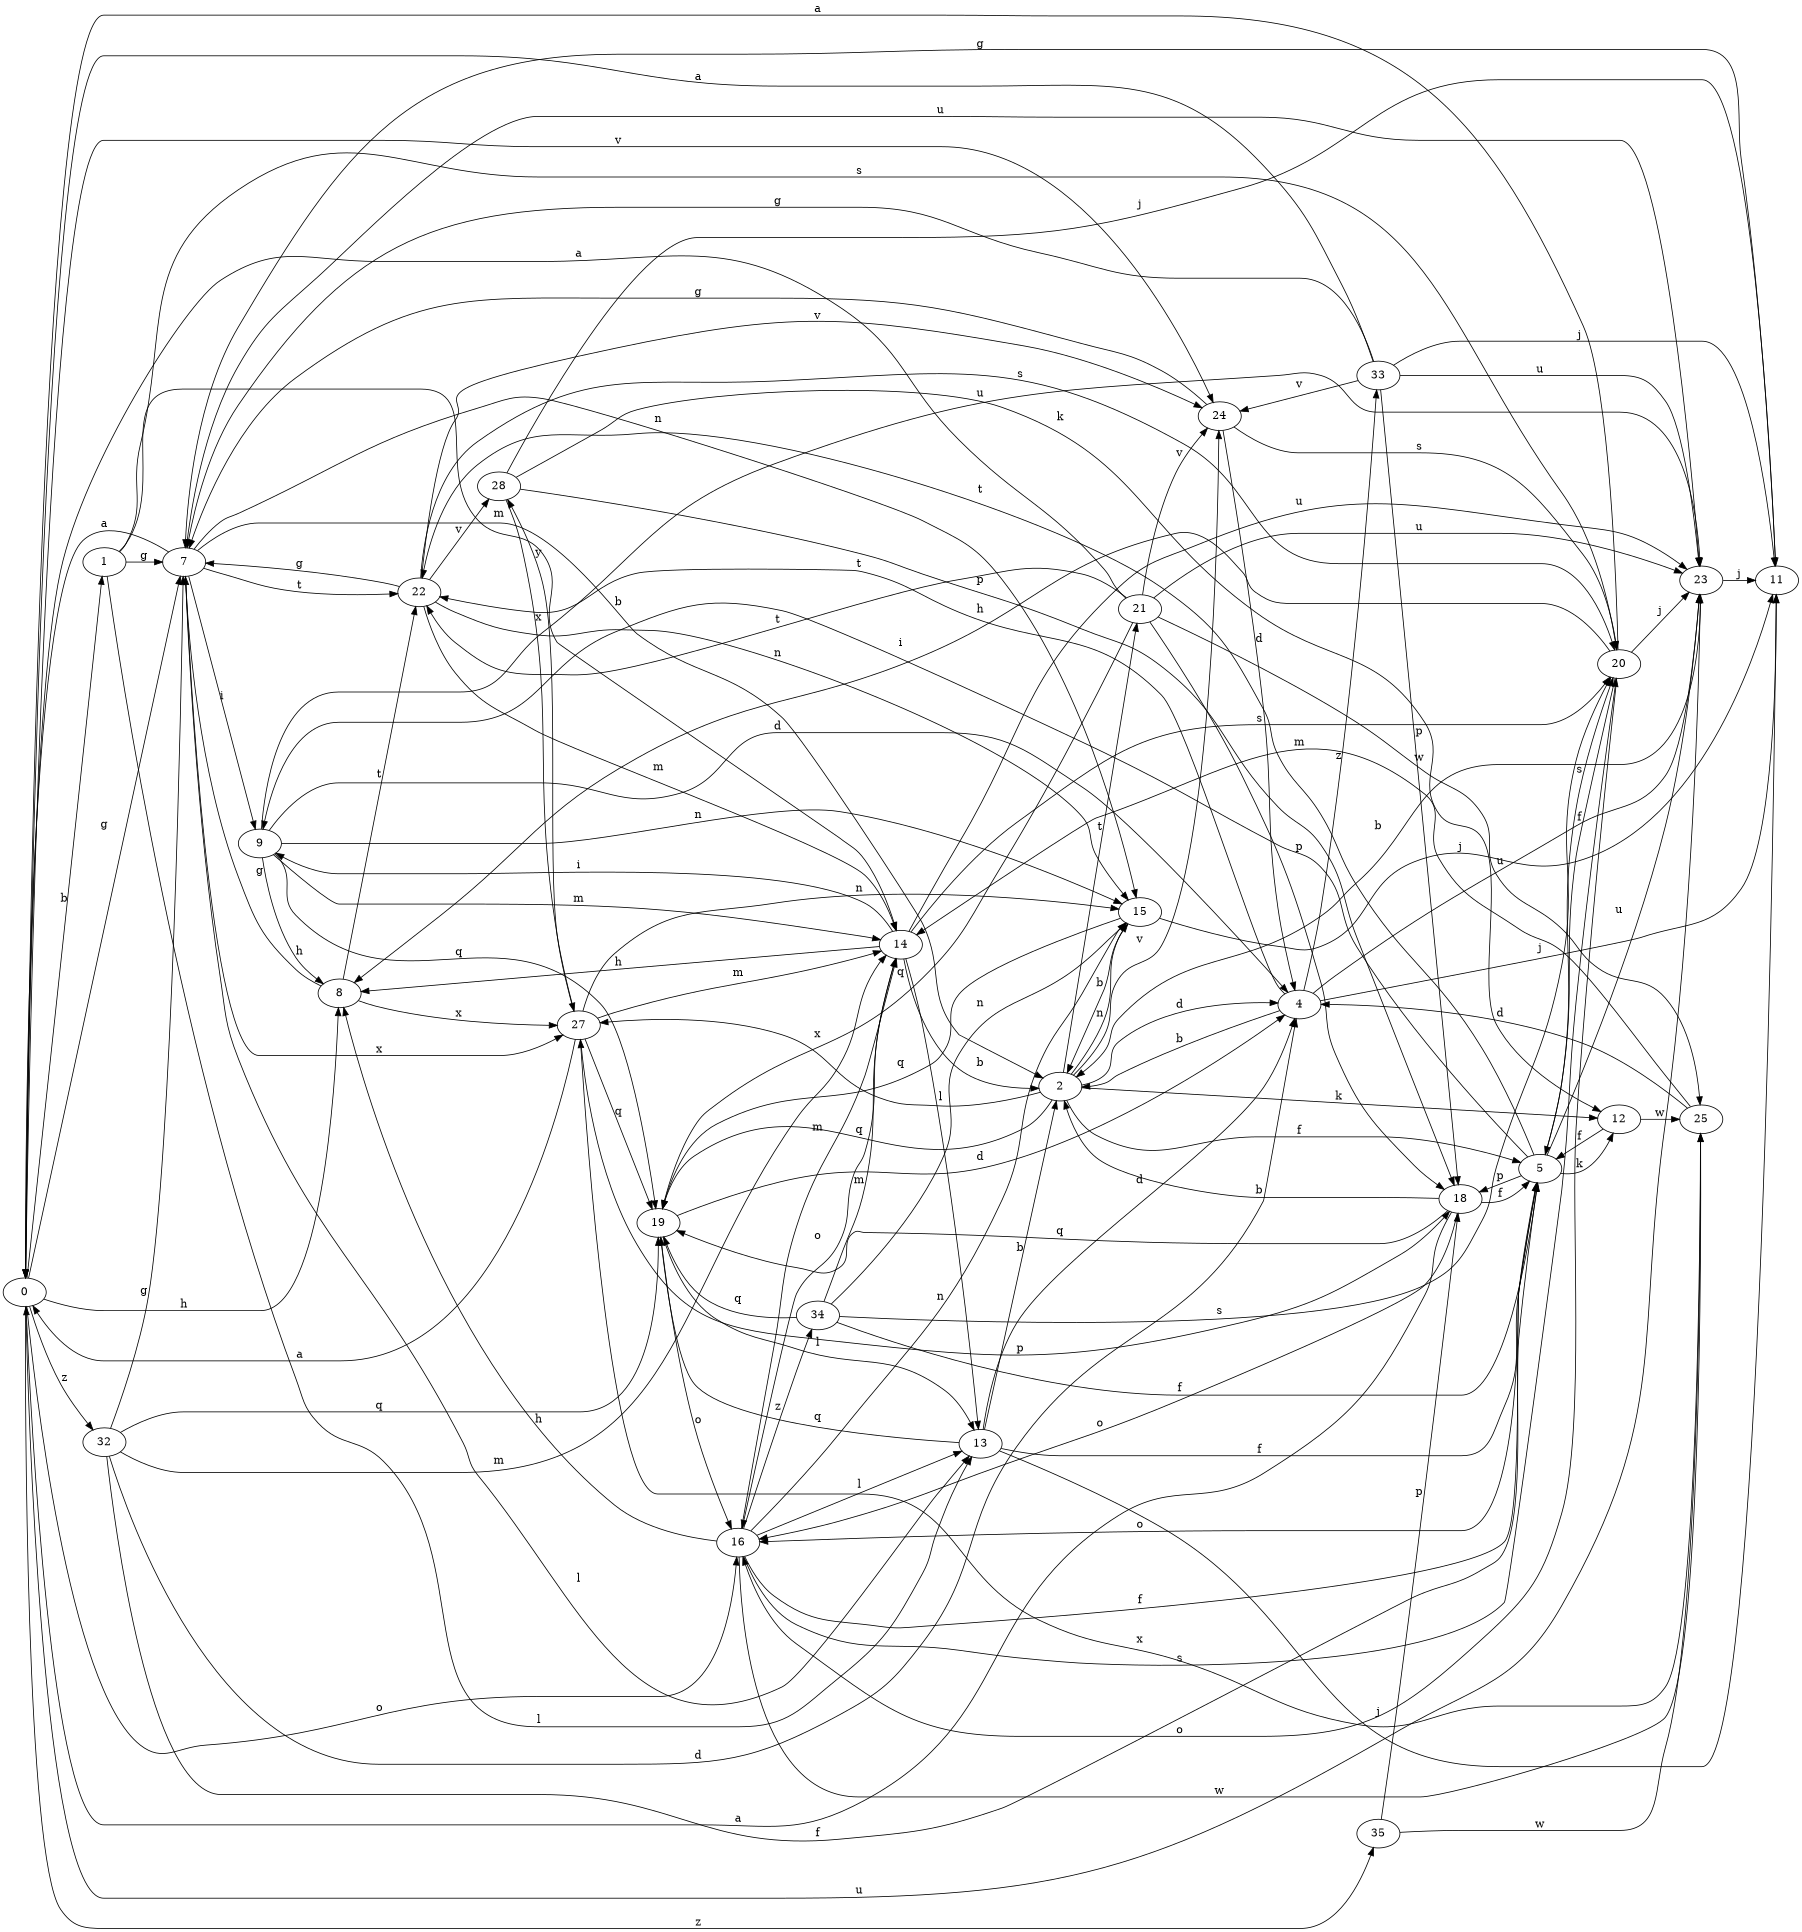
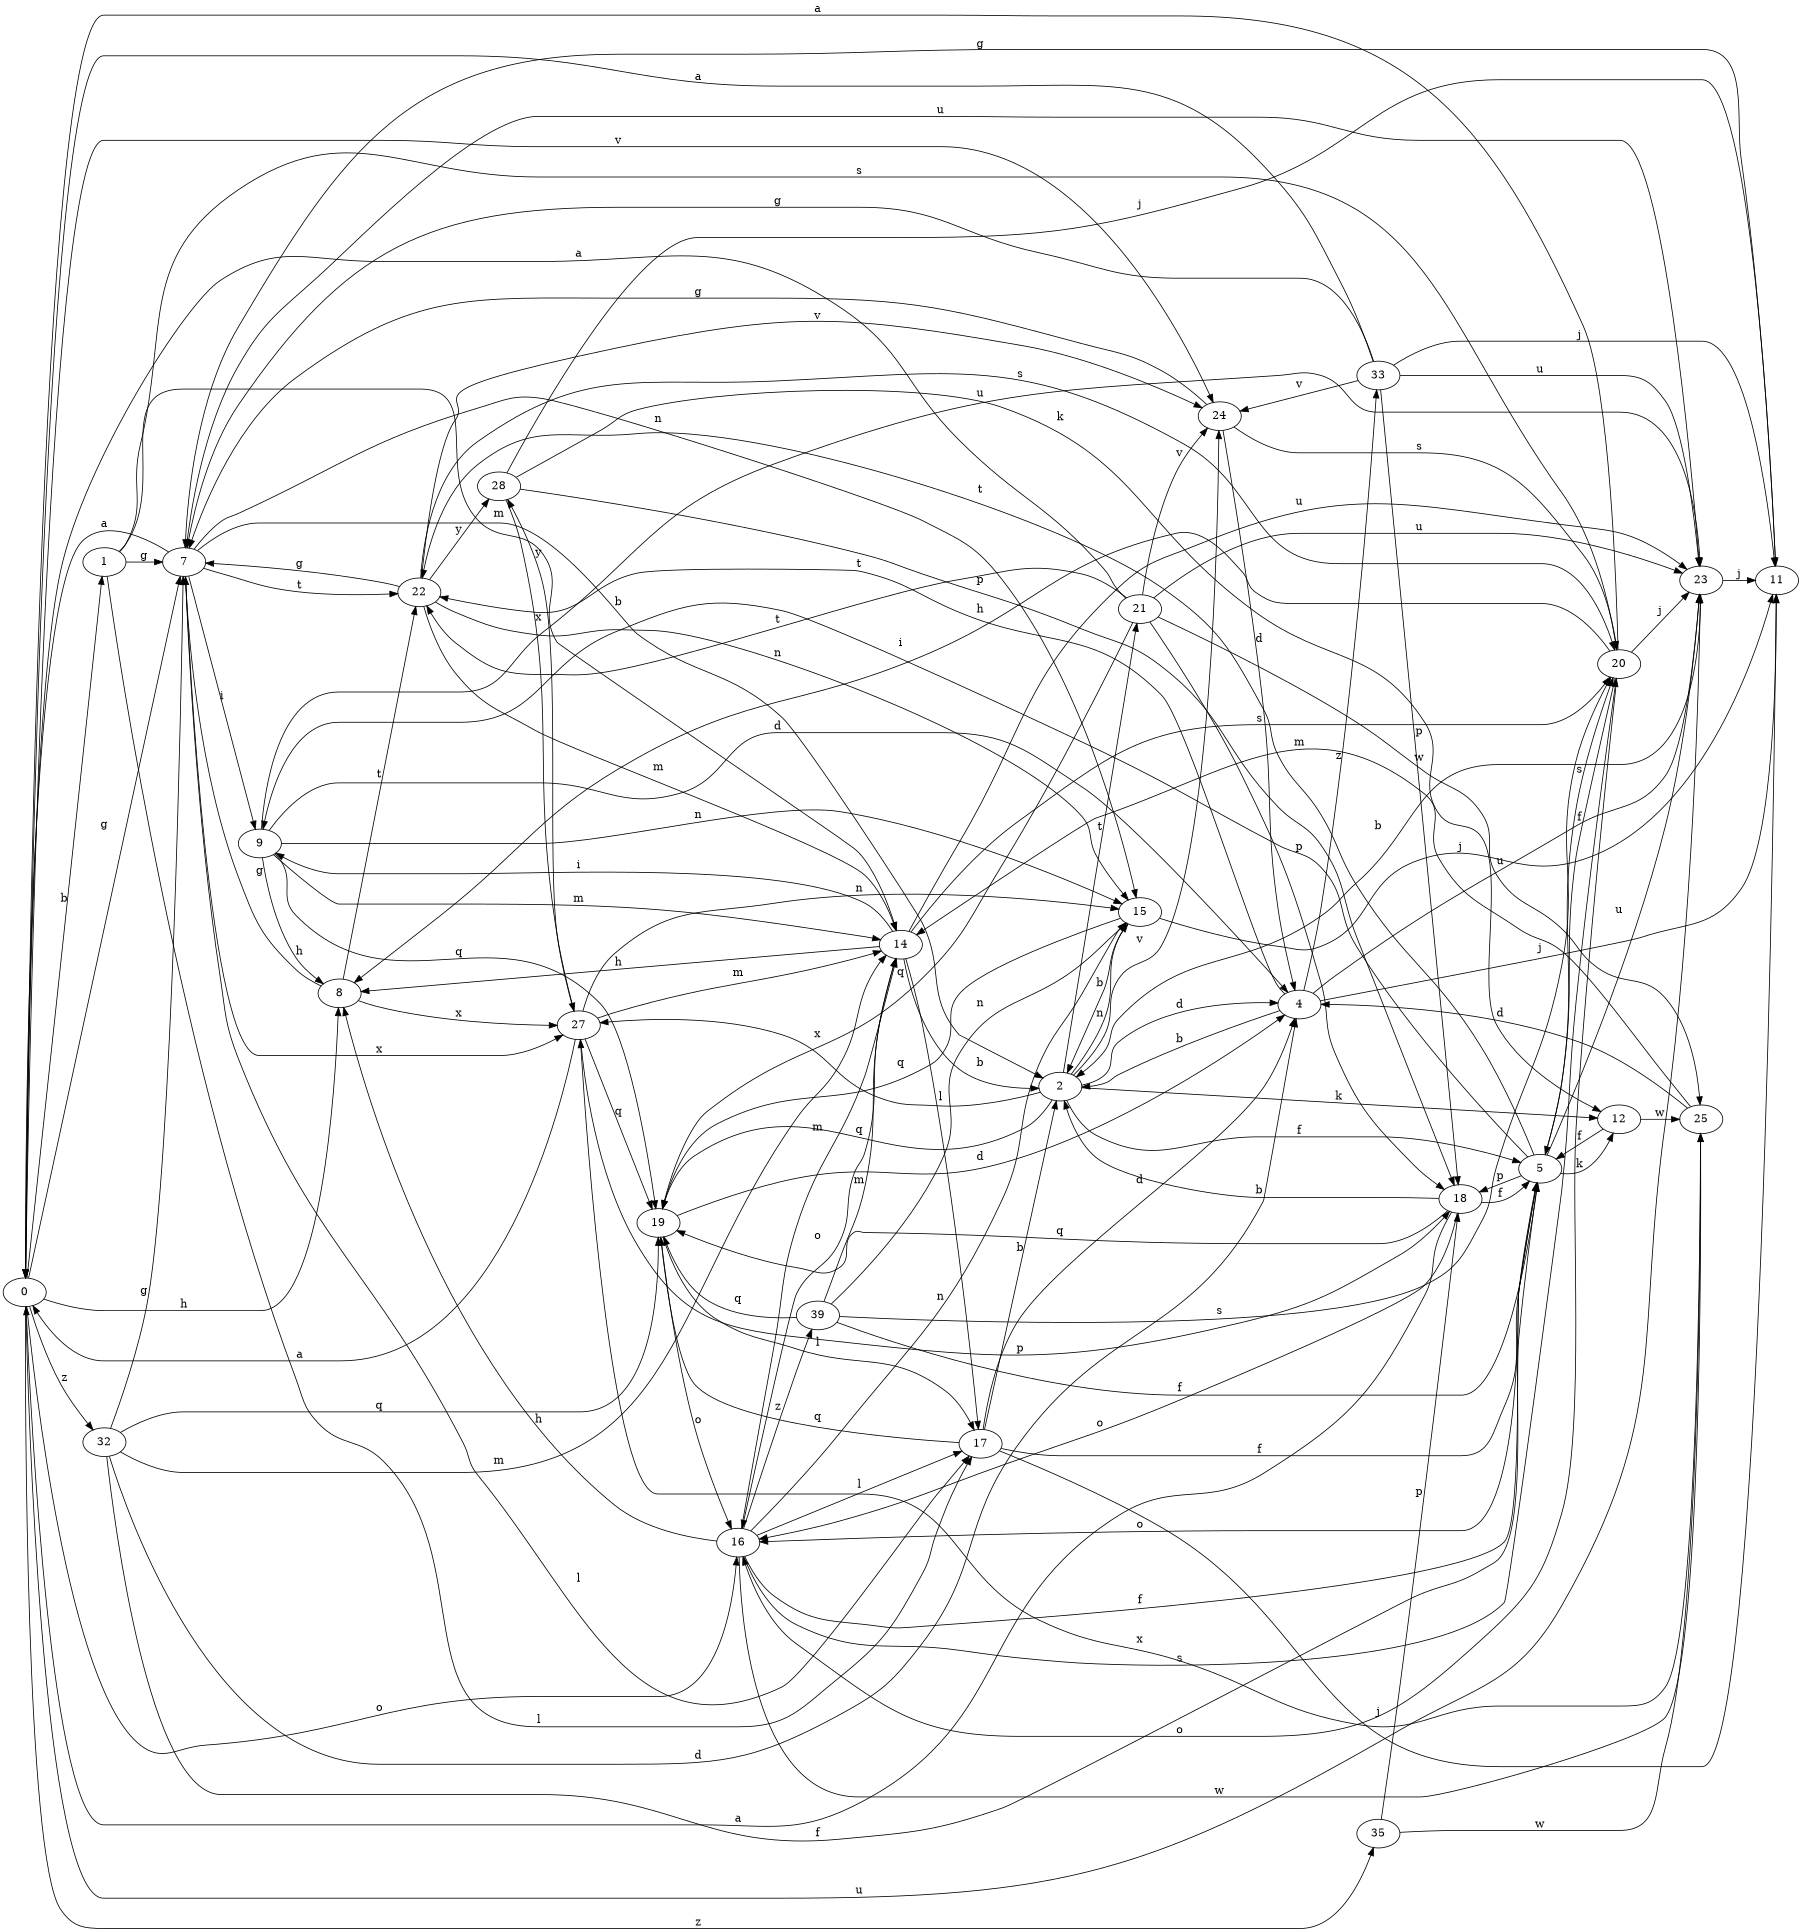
  strict digraph {
    rankdir=LR
    0
    1
    7
    8
    16
    23
    24
    n8 [label=35]
    32
-   13
+   13 [label=17]
    14
    20
    2
    15
    27
    22
    9
    5
    25
-   34
+   34 [label=39]
    11
    4
    18
    19
    12
    21
    33
    28
    0 -> 1 [label=b]
    0 -> 7 [label=g]
    0 -> 8 [label=h]
    0 -> 16 [label=o]
    0 -> 23 [label=u]
    0 -> 24 [label=v]
    0 -> n8 [label=z]
    0 -> 32 [label=z]
    1 -> 7 [label=g]
    1 -> 13 [label=l]
    1 -> 14 [label=m]
    1 -> 20 [label=s]
    7 -> 0 [label=a]
    7 -> 23 [label=u]
    7 -> 13 [label=l]
    7 -> 2 [label=b]
    7 -> 15 [label=n]
    7 -> 27 [label=x]
    7 -> 22 [label=t]
    7 -> 9 [label=i]
    8 -> 7 [label=g]
    8 -> 27 [label=x]
    8 -> 22 [label=t]
    16 -> 8 [label=h]
    16 -> 13 [label=l]
    16 -> 14 [label=m]
    16 -> 20 [label=s]
    16 -> 15 [label=n]
    16 -> 5 [label=f]
    16 -> 25 [label=w]
    16 -> 34 [label=z]
    23 -> 2 [label=b]
    23 -> 11 [label=j]
    24 -> 7 [label=g]
    24 -> 20 [label=s]
    24 -> 4 [label=d]
    n8 -> 25 [label=w]
    n8 -> 18 [label=p]
    32 -> 7 [label=g]
    32 -> 14 [label=m]
    32 -> 5 [label=f]
    32 -> 4 [label=d]
    32 -> 19 [label=q]
    13 -> 2 [label=b]
    13 -> 5 [label=f]
    13 -> 11 [label=j]
    13 -> 4 [label=d]
    13 -> 19 [label=q]
    14 -> 8 [label=h]
    14 -> 16 [label=o]
    14 -> 23 [label=u]
    14 -> 13 [label=l]
    14 -> 20 [label=s]
    14 -> 2 [label=b]
    14 -> 9 [label=i]
    20 -> 0 [label=a]
    20 -> 8 [label=h]
    20 -> 16 [label=o]
    20 -> 23 [label=j]
    20 -> 5 [label=f]
    2 -> 24 [label=v]
    2 -> 15 [label=n]
    2 -> 27 [label=x]
    2 -> 5 [label=f]
    2 -> 4 [label=d]
    2 -> 19 [label=q]
    2 -> 12 [label=k]
    2 -> 21 [label=t]
    15 -> 2 [label=b]
    15 -> 11 [label=j]
    15 -> 19 [label=q]
    27 -> 0 [label=a]
    27 -> 14 [label=m]
    27 -> 15 [label=n]
    27 -> 18 [label=p]
    27 -> 19 [label=q]
    27 -> 28 [label=y]
    22 -> 7 [label=g]
    22 -> 24 [label=v]
    22 -> 14 [label=m]
    22 -> 20 [label=s]
    22 -> 15 [label=n]
-   22 -> 28 [label=v]
+   22 -> 28 [label=y]
    9 -> 8 [label=h]
    9 -> 23 [label=u]
    9 -> 14 [label=m]
    9 -> 15 [label=n]
    9 -> 4 [label=d]
    9 -> 19 [label=q]
    5 -> 16 [label=o]
    5 -> 23 [label=u]
    5 -> 20 [label=s]
    5 -> 22 [label=t]
    5 -> 9 [label=i]
    5 -> 18 [label=p]
    5 -> 12 [label=k]
    25 -> 14 [label=m]
    25 -> 27 [label=x]
    25 -> 4 [label=d]
    34 -> 14 [label=m]
    34 -> 20 [label=s]
    34 -> 15 [label=n]
    34 -> 5 [label=f]
    34 -> 19 [label=q]
    11 -> 7 [label=g]
    4 -> 23 [label=u]
    4 -> 2 [label=b]
    4 -> 22 [label=t]
    4 -> 11 [label=j]
    4 -> 33 [label=z]
    18 -> 0 [label=a]
    18 -> 16 [label=o]
    18 -> 2 [label=b]
    18 -> 5 [label=f]
    18 -> 19 [label=q]
    19 -> 16 [label=o]
    19 -> 13 [label=l]
    19 -> 4 [label=d]
    12 -> 5 [label=f]
    12 -> 25 [label=w]
    21 -> 0 [label=a]
    21 -> 23 [label=u]
    21 -> 24 [label=v]
    21 -> 22 [label=t]
    21 -> 25 [label=w]
    21 -> 18 [label=p]
    21 -> 19 [label=q]
    33 -> 0 [label=a]
    33 -> 7 [label=g]
    33 -> 23 [label=u]
    33 -> 24 [label=v]
    33 -> 11 [label=j]
    33 -> 18 [label=p]
    28 -> 27 [label=x]
    28 -> 11 [label=j]
    28 -> 18 [label=p]
    28 -> 12 [label=k]
  }
